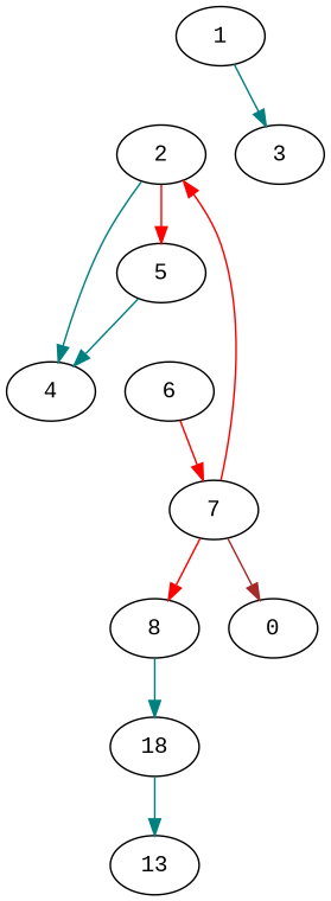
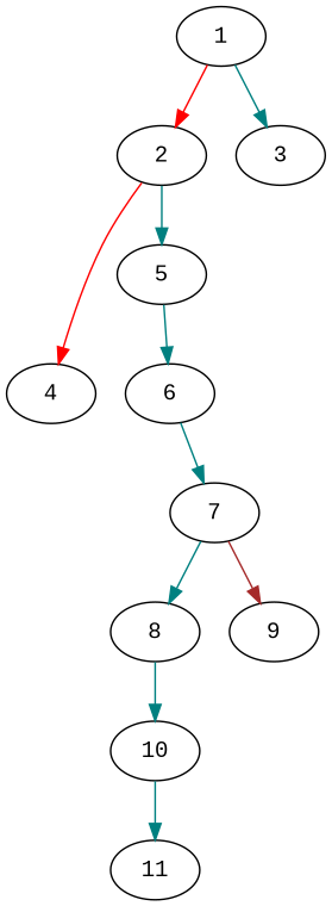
  digraph {
    fontname="Liberation Mono"
    node [alpha=0.13 fontname="Liberation Mono"]
    edge [color=teal fontname="Liberation Mono"]
    1 [expect_size=273920057248978144]
    2 [alpha=0.17 expect_size=25849845898924785664]
    3 [alpha=0.17 expect_size=1842200353519556]
    4 [alpha=0.17 expect_size=19884903789360876]
    5 [alpha=0.07 expect_size=1178244428267967]
    6 [alpha=0.01 expect_size=4550280701226646]
    7 [alpha=0.11 expect_size=5246781479572209664]
    8 [alpha=0.19 expect_size=16668749396426358784]
-   9 [expect_size=955447222745886 label=0]
-   10 [expect_size=2794251948176441344 label=18]
-   11 [alpha=0.08 expect_size=348998621527140 label=13]
-   7 -> 2 [color=red]
+   9 [expect_size=955447222745886]
+   10 [expect_size=2794251948176441344]
+   11 [alpha=0.08 expect_size=348998621527140]
+   1 -> 2 [color=red]
    1 -> 3
-   2 -> 4
-   2 -> 5 [color=red]
-   5 -> 4
-   6 -> 7 [color=red]
-   7 -> 8 [color=red]
+   2 -> 4 [color=red]
+   2 -> 5
+   5 -> 6
+   6 -> 7
+   7 -> 8
    7 -> 9 [color=brown]
    8 -> 10
    10 -> 11
  }
